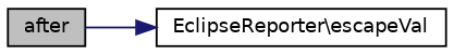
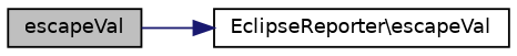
  digraph {
    rankdir=LR
    node [color=black fontname=Helvetica fontsize=10 shape=record style=filled]
-   n1 [fillcolor=grey75 fontcolor=black height=0.2 label=after width=0.4]
+   n1 [fillcolor=grey75 fontcolor=black height=0.2 label=escapeVal width=0.4]
    n2 [fillcolor=white height=0.2 label="EclipseReporter\\escapeVal" width=0.4]
    n1 -> n2 [color=midnightblue fontname=Helvetica fontsize=10 labelfontname=Helvetica labelfontsize=10 style=solid]
  }
